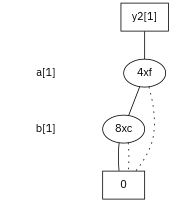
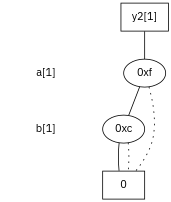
  digraph {
    fontname="IBM Plex Sans"
    node [fontname="IBM Plex Sans" shape=plaintext]
    edge [dir=none fontname="IBM Plex Sans"]
    "CONST NODES" [style=invis]
    " a[1] "
    " b[1] "
    "  y2[1]  " [shape=box]
-   "0xf" [label="4xf" shape=""]
-   "0xc" [label="8xc" shape=""]
+   "0xf" [shape=""]
+   "0xc" [shape=""]
    n7 [label=0 shape=box]
    subgraph sub_1 {
      "CONST NODES"
      " a[1] "
      " b[1] "
    }
    subgraph sub_2 {
      rank=same
      "  y2[1]  "
    }
    subgraph sub_3 {
      rank=same
      " a[1] "
      "0xf"
    }
    subgraph sub_4 {
      rank=same
      " b[1] "
      "0xc"
    }
    subgraph sub_5 {
      rank=same
      "CONST NODES"
      subgraph sub_6 {
        rank=same
        n7
      }
    }
    " a[1] " -> " b[1] " [style=invis]
    " b[1] " -> "CONST NODES" [style=invis]
    "  y2[1]  " -> "0xf" [style=solid]
    "0xf" -> "0xc"
    "0xf" -> n7 [style=dotted]
    "0xc" -> n7
    "0xc" -> n7 [style=dotted]
  }
